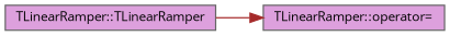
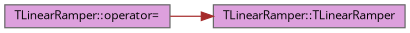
  digraph {
    rankdir=RL
    fontname="Open Sans"
    node [fillcolor=plum fontname="Open Sans" fontsize=10 shape=box style=filled]
    n1 [color=gray40 fontcolor=black height=0.2 label="TLinearRamper::TLinearRamper" width=0.4]
    n2 [color=grey40 height=0.2 label="TLinearRamper::operator=" width=0.4]
-   n2 -> n1 [color=brown dir=back fontname="Open Sans" fontsize=10 labelfontname=Helvetica labelfontsize=10 style=solid]
+   n1 -> n2 [color=brown dir=back fontname="Open Sans" fontsize=10 labelfontname=Helvetica labelfontsize=10 style=solid]
  }
